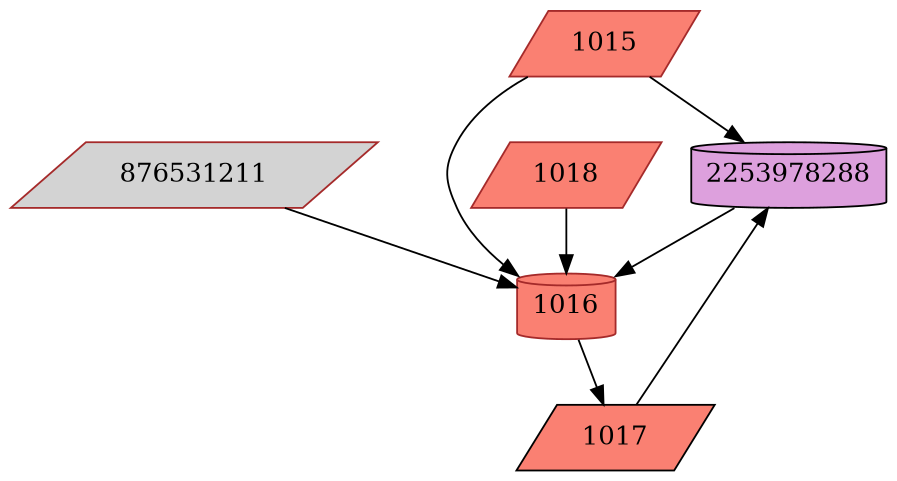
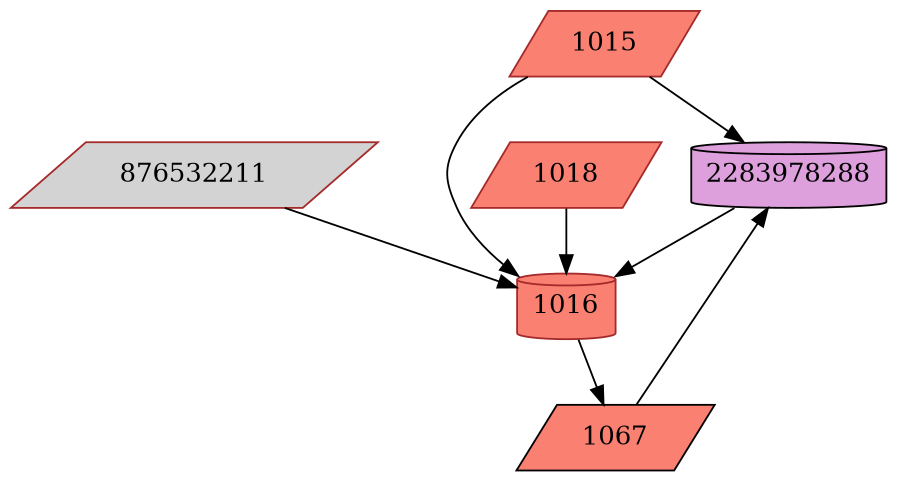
  strict digraph {
    node [color=brown fillcolor=salmon shape=parallelogram style=filled]
-   2253978288 [color=black fillcolor=plum shape=cylinder]
+   2253978288 [color=black fillcolor=plum shape=cylinder label=2283978288]
    1016 [shape=cylinder]
-   1017 [color=black]
-   876532211 [fillcolor=lightgrey label=876531211]
+   1017 [color=black label=1067]
+   876532211 [fillcolor=lightgrey]
    1015
    1018
    2253978288 -> 1016
    1016 -> 1017
    1017 -> 2253978288
    876532211 -> 1016
    1015 -> 2253978288
    1015 -> 1016
    1018 -> 1016
  }
